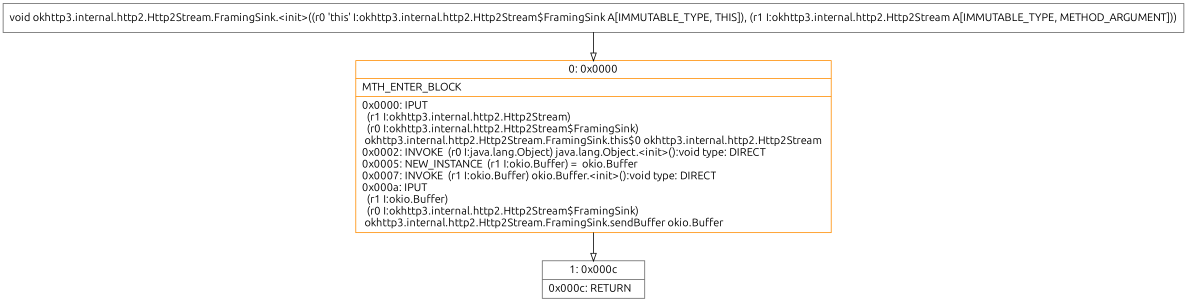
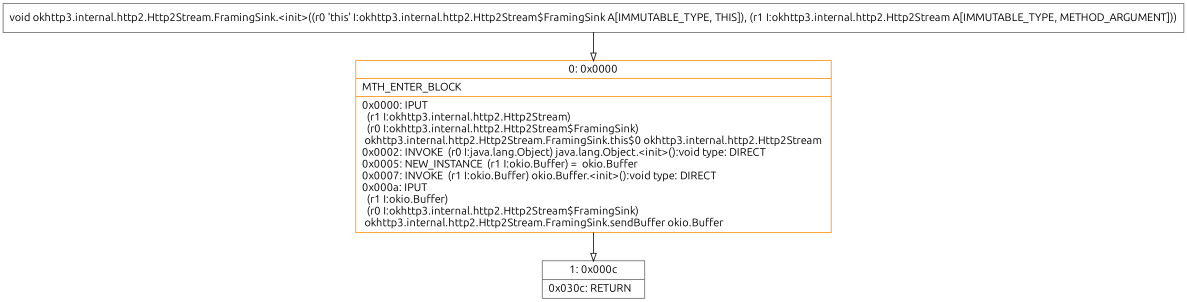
  digraph {
    fontname=Ubuntu
    node [shape=record color=gray40 fontname=Ubuntu]
    edge [arrowhead=onormal fontname=Ubuntu]
    n1 [label="{0\:\ 0x0000|MTH_ENTER_BLOCK\l|0x0000: IPUT  \l  (r1 I:okhttp3.internal.http2.Http2Stream)\l  (r0 I:okhttp3.internal.http2.Http2Stream$FramingSink)\l okhttp3.internal.http2.Http2Stream.FramingSink.this$0 okhttp3.internal.http2.Http2Stream \l0x0002: INVOKE  (r0 I:java.lang.Object) java.lang.Object.\<init\>():void type: DIRECT \l0x0005: NEW_INSTANCE  (r1 I:okio.Buffer) =  okio.Buffer \l0x0007: INVOKE  (r1 I:okio.Buffer) okio.Buffer.\<init\>():void type: DIRECT \l0x000a: IPUT  \l  (r1 I:okio.Buffer)\l  (r0 I:okhttp3.internal.http2.Http2Stream$FramingSink)\l okhttp3.internal.http2.Http2Stream.FramingSink.sendBuffer okio.Buffer \l}" color=darkorange]
-   n2 [label="{1\:\ 0x000c|0x000c: RETURN   \l}"]
+   n2 [label="{1\:\ 0x000c|0x030c: RETURN   \l}"]
    n3 [label="{void okhttp3.internal.http2.Http2Stream.FramingSink.\<init\>((r0 'this' I:okhttp3.internal.http2.Http2Stream$FramingSink A[IMMUTABLE_TYPE, THIS]), (r1 I:okhttp3.internal.http2.Http2Stream A[IMMUTABLE_TYPE, METHOD_ARGUMENT])) }"]
    n1 -> n2
    n3 -> n1
  }
